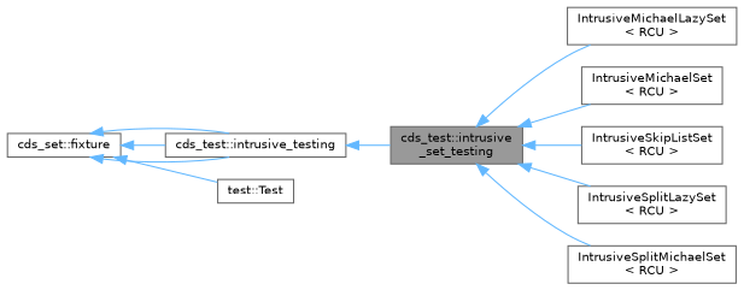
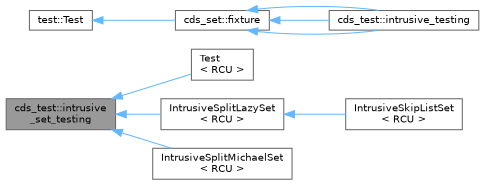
  digraph {
    rankdir=LR
    node [color=gray40 fillcolor=white fontname=Helvetica fontsize=10 shape=box style=filled]
    edge [color=steelblue1 dir=back fontname=Helvetica fontsize=10 labelfontname=Helvetica labelfontsize=10 style=solid]
    n1 [fillcolor=grey60 fontcolor=black height=0.2 label="cds_test::intrusive\l_set_testing" width=0.4]
-   n2 [height=0.2 label="IntrusiveMichaelLazySet\l\< RCU \>" width=0.4]
-   n3 [height=0.2 label="IntrusiveMichaelSet\l\< RCU \>" width=0.4]
+   n2 [height=0.2 label="Test\l\< RCU \>" width=0.4]
    n4 [height=0.2 label="IntrusiveSkipListSet\l\< RCU \>" width=0.4]
    n5 [height=0.2 label="IntrusiveSplitLazySet\l\< RCU \>" width=0.4]
    n6 [height=0.2 label="IntrusiveSplitMichaelSet\l\< RCU \>" width=0.4]
    n7 [height=0.2 label="cds_test::intrusive_testing" width=0.4]
    n8 [height=0.2 label="cds_set::fixture" width=0.4]
    n9 [height=0.2 label="test::Test" width=0.4]
    n1 -> n2
-   n1 -> n3
-   n1 -> n4
+   n5 -> n4
    n1 -> n5
    n1 -> n6
-   n7 -> n1
    n8 -> n7
    n8 -> n7
    n8 -> n7
-   n8 -> n9
+   n9 -> n8
  }
